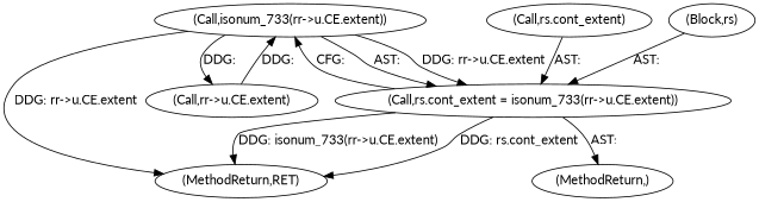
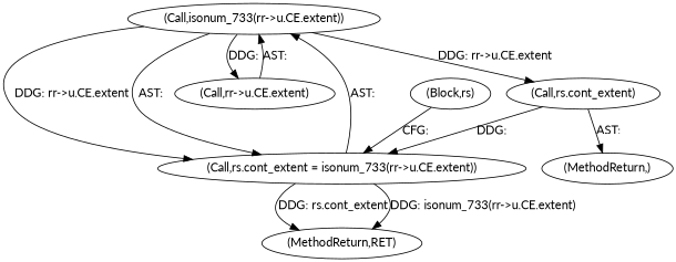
  digraph {
    fontname=Lato
    node [fontname=Lato]
    edge [fontname=Lato]
    n1 [label="(Call,isonum_733(rr->u.CE.extent))"]
    n2 [label="(Call,rs.cont_extent = isonum_733(rr->u.CE.extent))"]
    n3 [label="(MethodReturn,RET)"]
    n4 [label="(Call,rr->u.CE.extent)"]
    n5 [label="(MethodReturn,)"]
    n6 [label="(Call,rs.cont_extent)"]
    n7 [label="(Block,rs)"]
    n1 -> n2 [label="AST: "]
    n1 -> n2 [label="DDG: rr->u.CE.extent"]
-   n1 -> n3 [label="DDG: rr->u.CE.extent"]
+   n1 -> n6 [label="DDG: rr->u.CE.extent"]
    n1 -> n4 [label="DDG: "]
-   n2 -> n1 [label="CFG: "]
+   n2 -> n1 [label="AST: "]
    n2 -> n3 [label="DDG: rs.cont_extent"]
    n2 -> n3 [label="DDG: isonum_733(rr->u.CE.extent)"]
-   n2 -> n5 [label="AST: "]
-   n4 -> n1 [label="DDG: "]
-   n6 -> n2 [label="AST: "]
-   n7 -> n2 [label="AST: "]
+   n6 -> n5 [label="AST: "]
+   n4 -> n1 [label="AST: "]
+   n6 -> n2 [label="DDG: "]
+   n7 -> n2 [label="CFG: "]
  }
